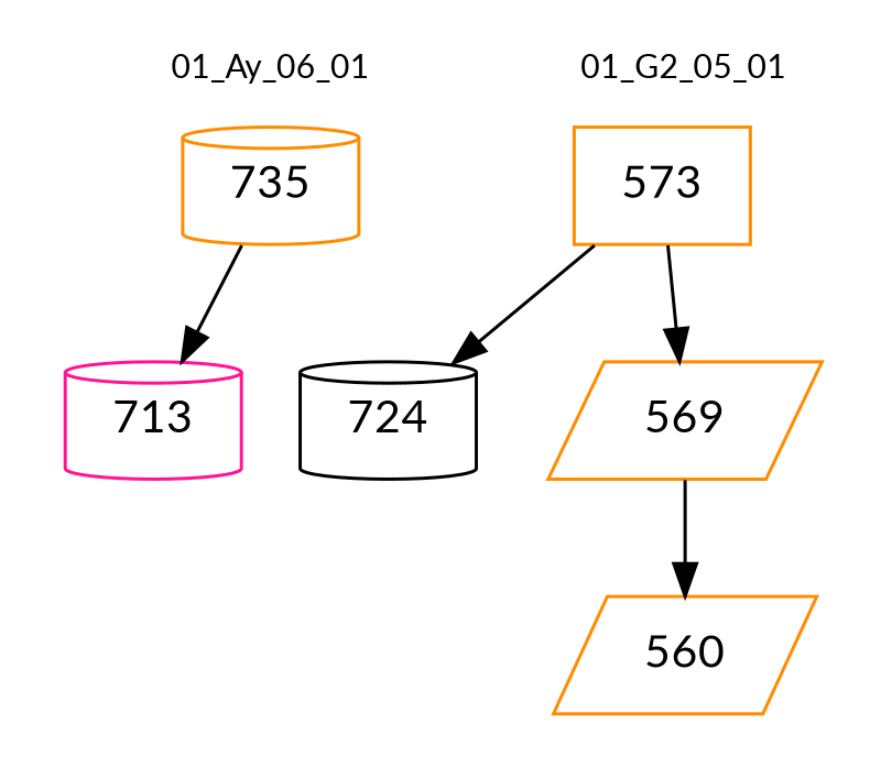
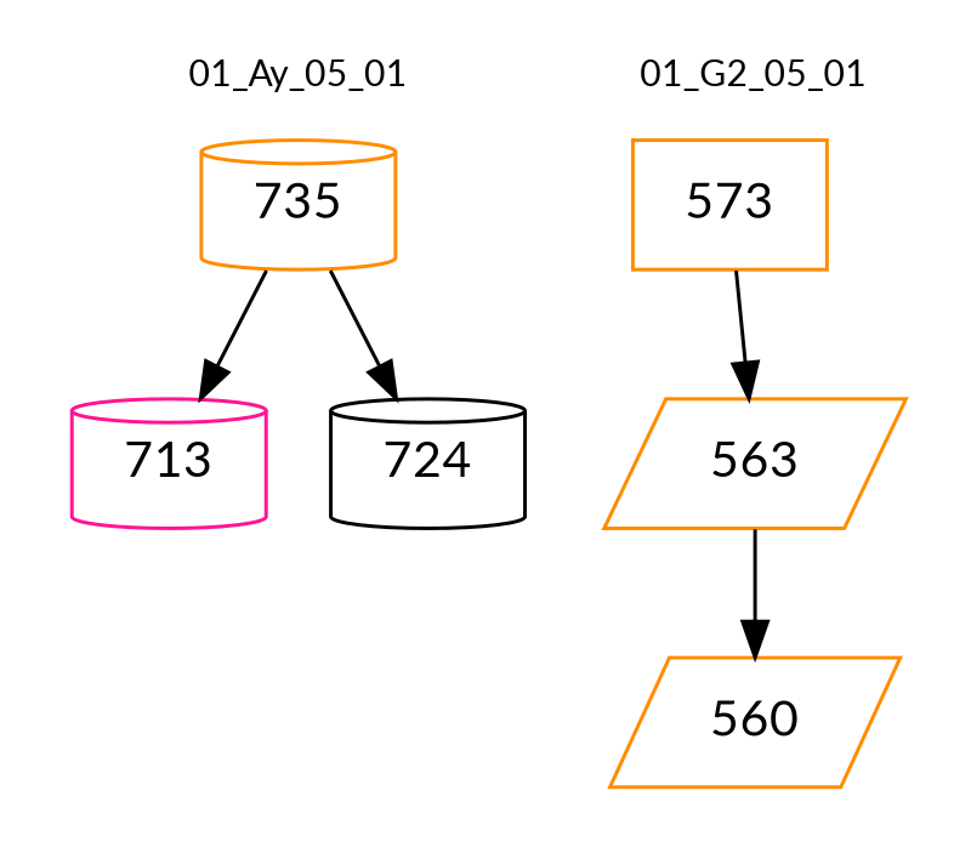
  digraph {
    fontname=Lato
    node [color=darkorange fontname=Lato shape=cylinder]
    edge [color=black fontname=Lato]
    n1 [label=735]
    n2 [color=black label=724]
    n3 [color=deeppink label=713]
-   n4 [label=569 shape=parallelogram]
+   n4 [label=563 shape=parallelogram]
    n5 [label=573 shape=box]
    n6 [label=560 shape=parallelogram]
    subgraph cluster_1 {
      color=white
      fontsize=10
-     label="01_Ay_06_01"
+     label="01_Ay_05_01"
      n1
      n2
      n3
    }
    subgraph cluster_2 {
      color=white
      fontsize=10
      label="01_G2_05_01"
      n4
      n5
      n6
    }
-   n5 -> n2
+   n1 -> n2
    n1 -> n3
    n4 -> n6
    n5 -> n4
  }
